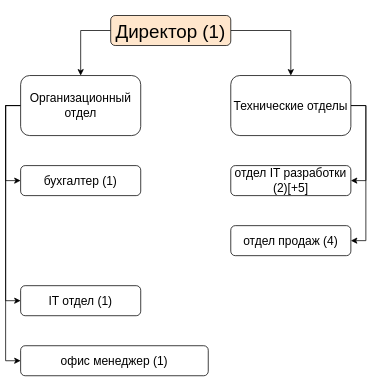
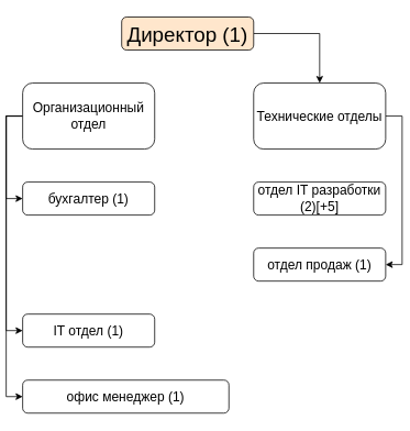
  <mxCell id="0" />
  <mxCell id="1" parent="0" />
- <mxCell id="2" style="edgeStyle=orthogonalEdgeStyle;rounded=0;orthogonalLoop=1;jettySize=auto;html=1;exitX=0;exitY=0.5;exitDx=0;exitDy=0;entryX=0.5;entryY=0;entryDx=0;entryDy=0;fontSize=16;" edge="1" parent="1" source="4" target="8"><mxGeometry relative="1" as="geometry" /></mxCell>
  <mxCell id="3" style="edgeStyle=orthogonalEdgeStyle;rounded=0;orthogonalLoop=1;jettySize=auto;html=1;exitX=1;exitY=0.5;exitDx=0;exitDy=0;fontSize=16;" edge="1" parent="1" source="4" target="11"><mxGeometry relative="1" as="geometry" /></mxCell>
  <mxCell id="4" value="Директор (1)" style="rounded=1;whiteSpace=wrap;html=1;fontSize=25;fillColor=#ffe6cc;" vertex="1" parent="1"><mxGeometry x="140" y="20" width="160" height="40" as="geometry" /></mxCell>
  <mxCell id="5" style="edgeStyle=orthogonalEdgeStyle;rounded=0;orthogonalLoop=1;jettySize=auto;html=1;exitX=0;exitY=0.5;exitDx=0;exitDy=0;entryX=0;entryY=0.5;entryDx=0;entryDy=0;fontSize=16;" edge="1" parent="1" source="8" target="12"><mxGeometry relative="1" as="geometry" /></mxCell>
  <mxCell id="6" style="edgeStyle=orthogonalEdgeStyle;rounded=0;orthogonalLoop=1;jettySize=auto;html=1;exitX=0;exitY=0.5;exitDx=0;exitDy=0;entryX=0;entryY=0.5;entryDx=0;entryDy=0;fontSize=16;" edge="1" parent="1" source="8" target="13"><mxGeometry relative="1" as="geometry" /></mxCell>
  <mxCell id="7" style="edgeStyle=orthogonalEdgeStyle;rounded=0;orthogonalLoop=1;jettySize=auto;html=1;exitX=0;exitY=0.5;exitDx=0;exitDy=0;entryX=0;entryY=0.5;entryDx=0;entryDy=0;fontSize=16;" edge="1" parent="1" source="8" target="16"><mxGeometry relative="1" as="geometry" /></mxCell>
  <mxCell id="8" value="Организационный&lt;br style=&quot;font-size: 16px;&quot;&gt;отдел" style="rounded=1;whiteSpace=wrap;html=1;fontSize=16;" vertex="1" parent="1"><mxGeometry x="20" y="100" width="160" height="80" as="geometry" /></mxCell>
- <mxCell id="9" style="edgeStyle=orthogonalEdgeStyle;rounded=0;orthogonalLoop=1;jettySize=auto;html=1;exitX=1;exitY=0.5;exitDx=0;exitDy=0;entryX=1;entryY=0.5;entryDx=0;entryDy=0;fontSize=16;" edge="1" parent="1" source="11" target="14"><mxGeometry relative="1" as="geometry" /></mxCell>
  <mxCell id="10" style="edgeStyle=orthogonalEdgeStyle;rounded=0;orthogonalLoop=1;jettySize=auto;html=1;exitX=1;exitY=0.5;exitDx=0;exitDy=0;entryX=1;entryY=0.5;entryDx=0;entryDy=0;fontSize=16;" edge="1" parent="1" source="11" target="15"><mxGeometry relative="1" as="geometry" /></mxCell>
  <mxCell id="11" value="Технические отделы" style="rounded=1;whiteSpace=wrap;html=1;fontSize=16;" vertex="1" parent="1"><mxGeometry x="300" y="100" width="160" height="80" as="geometry" /></mxCell>
  <mxCell id="12" value="бухгалтер (1)" style="rounded=1;whiteSpace=wrap;html=1;fontSize=16;" vertex="1" parent="1"><mxGeometry x="20" y="220" width="160" height="40" as="geometry" /></mxCell>
  <mxCell id="13" value="IT отдел (1)" style="rounded=1;whiteSpace=wrap;html=1;fontSize=16;" vertex="1" parent="1"><mxGeometry x="20" y="380" width="160" height="40" as="geometry" /></mxCell>
  <mxCell id="14" value="отдел IT разработки (2)[+5]" style="rounded=1;whiteSpace=wrap;html=1;fontSize=16;" vertex="1" parent="1"><mxGeometry x="300" y="220" width="160" height="40" as="geometry" /></mxCell>
- <mxCell id="15" value="отдел продаж (4)" style="rounded=1;whiteSpace=wrap;html=1;fontSize=16;" vertex="1" parent="1"><mxGeometry x="300" y="300" width="160" height="40" as="geometry" /></mxCell>
+ <mxCell id="15" value="отдел продаж (1)" style="rounded=1;whiteSpace=wrap;html=1;fontSize=16;" vertex="1" parent="1"><mxGeometry x="300" y="300" width="160" height="40" as="geometry" /></mxCell>
  <mxCell id="16" value="офис менеджер (1)" style="rounded=1;whiteSpace=wrap;html=1;fontSize=16;" vertex="1" parent="1"><mxGeometry x="20" y="460" width="250" height="40" as="geometry" /></mxCell>
